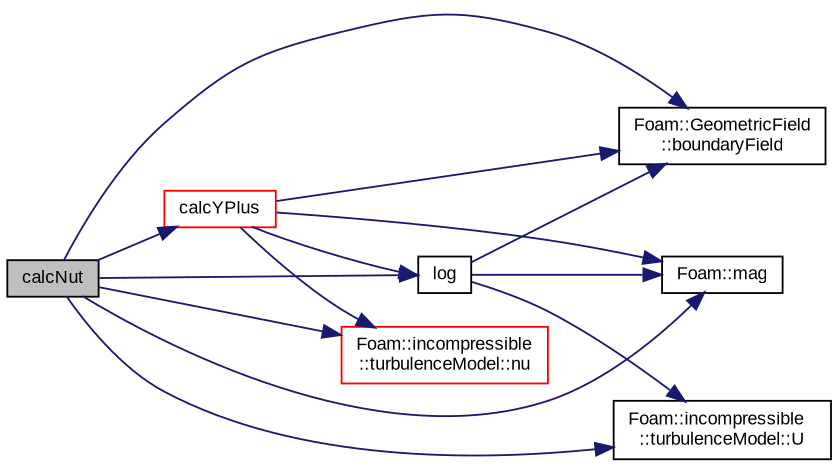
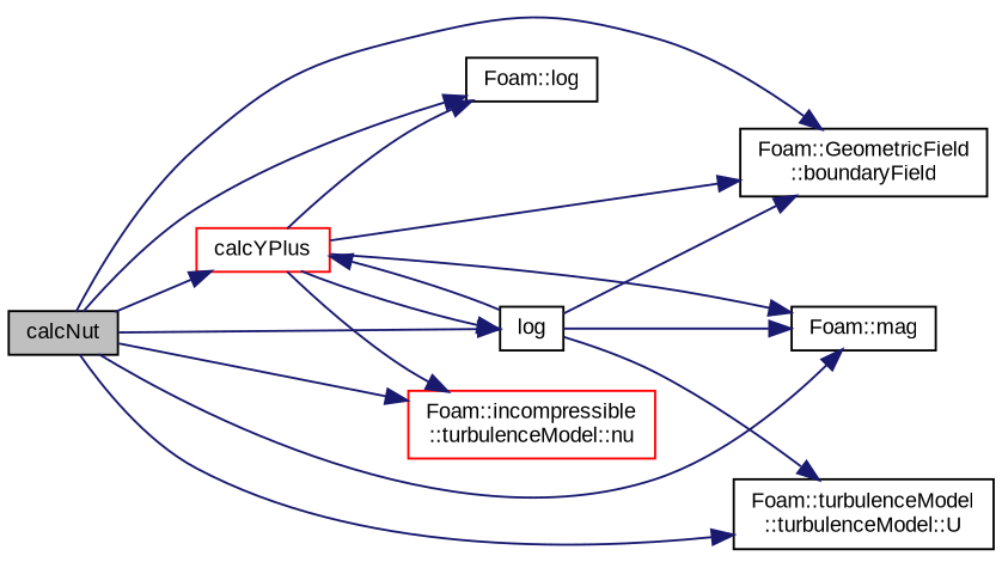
  digraph {
    fontname="Liberation Sans"
    rankdir=LR
    node [color=black fontname="Liberation Sans" fontsize=10 shape=record]
    edge [color=midnightblue fontname="Liberation Sans" fontsize=10 labelfontname=FreeSans labelfontsize=10 style=solid]
    n1 [fillcolor=grey75 fontcolor=black height=0.2 label=calcNut style=filled width=0.4]
    n2 [height=0.2 label="Foam::GeometricField\l::boundaryField" width=0.4]
    n3 [color=red height=0.2 label=calcYPlus width=0.4]
+   n4 [height=0.2 label="Foam::log" width=0.4]
    n5 [height=0.2 label="Foam::mag" width=0.4]
    n6 [color=red height=0.2 label="Foam::incompressible\l::turbulenceModel::nu" width=0.4]
    n7 [height=0.2 label=log width=0.4]
-   n8 [height=0.2 label="Foam::incompressible\l::turbulenceModel::U" width=0.4]
+   n8 [height=0.2 label="Foam::turbulenceModel\l::turbulenceModel::U" width=0.4]
    n1 -> n2
    n1 -> n3
+   n1 -> n4
    n1 -> n5
    n1 -> n6
    n1 -> n7
    n1 -> n8
    n3 -> n2
+   n3 -> n4
    n3 -> n5
    n3 -> n6
    n3 -> n7
    n7 -> n2
+   n7 -> n3
    n7 -> n5
    n7 -> n8
  }
